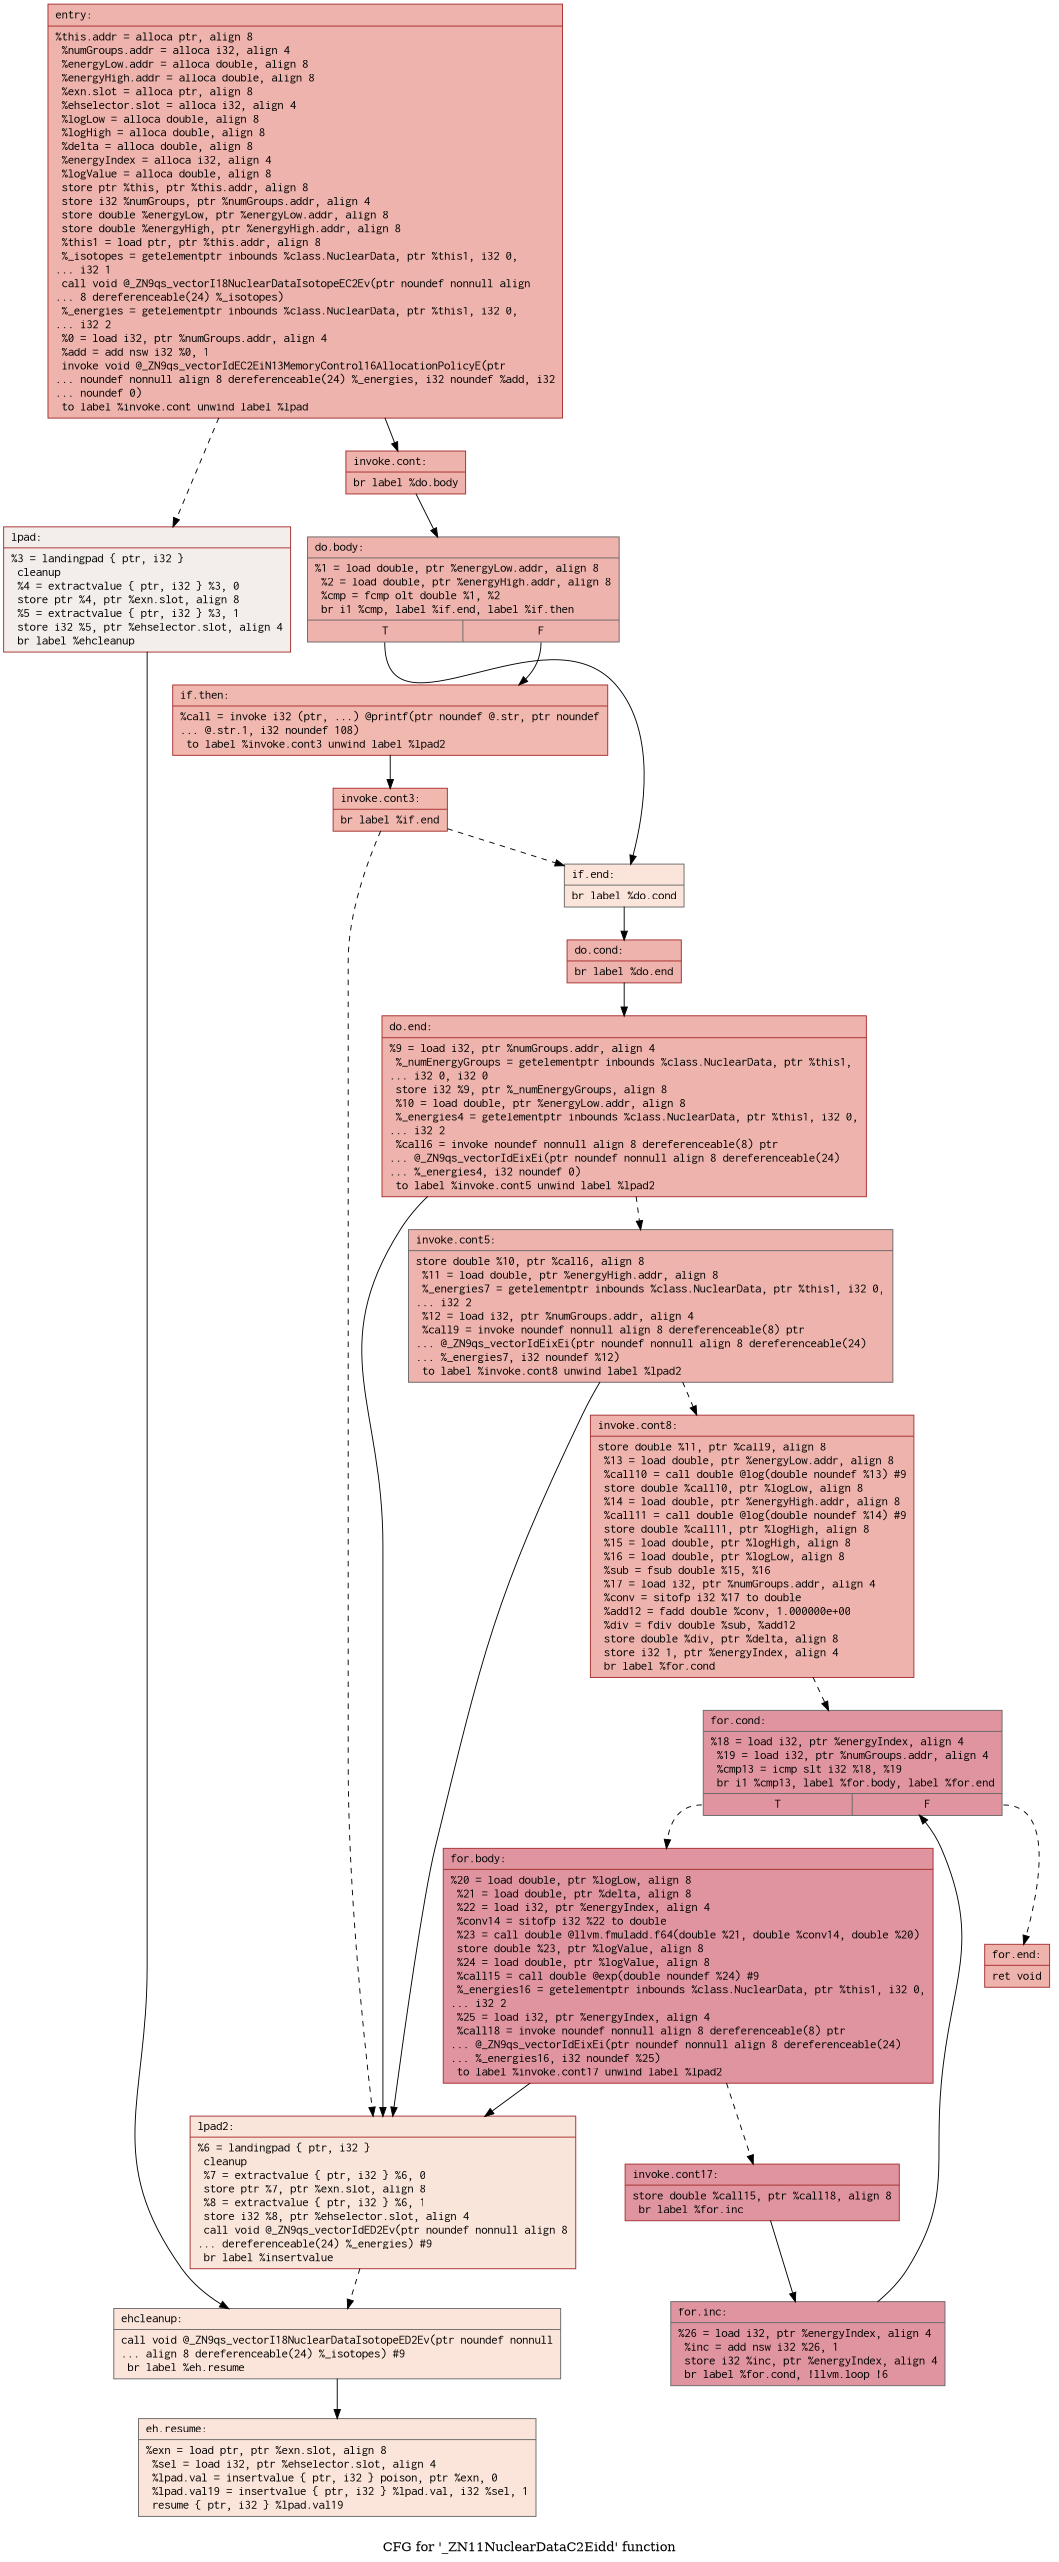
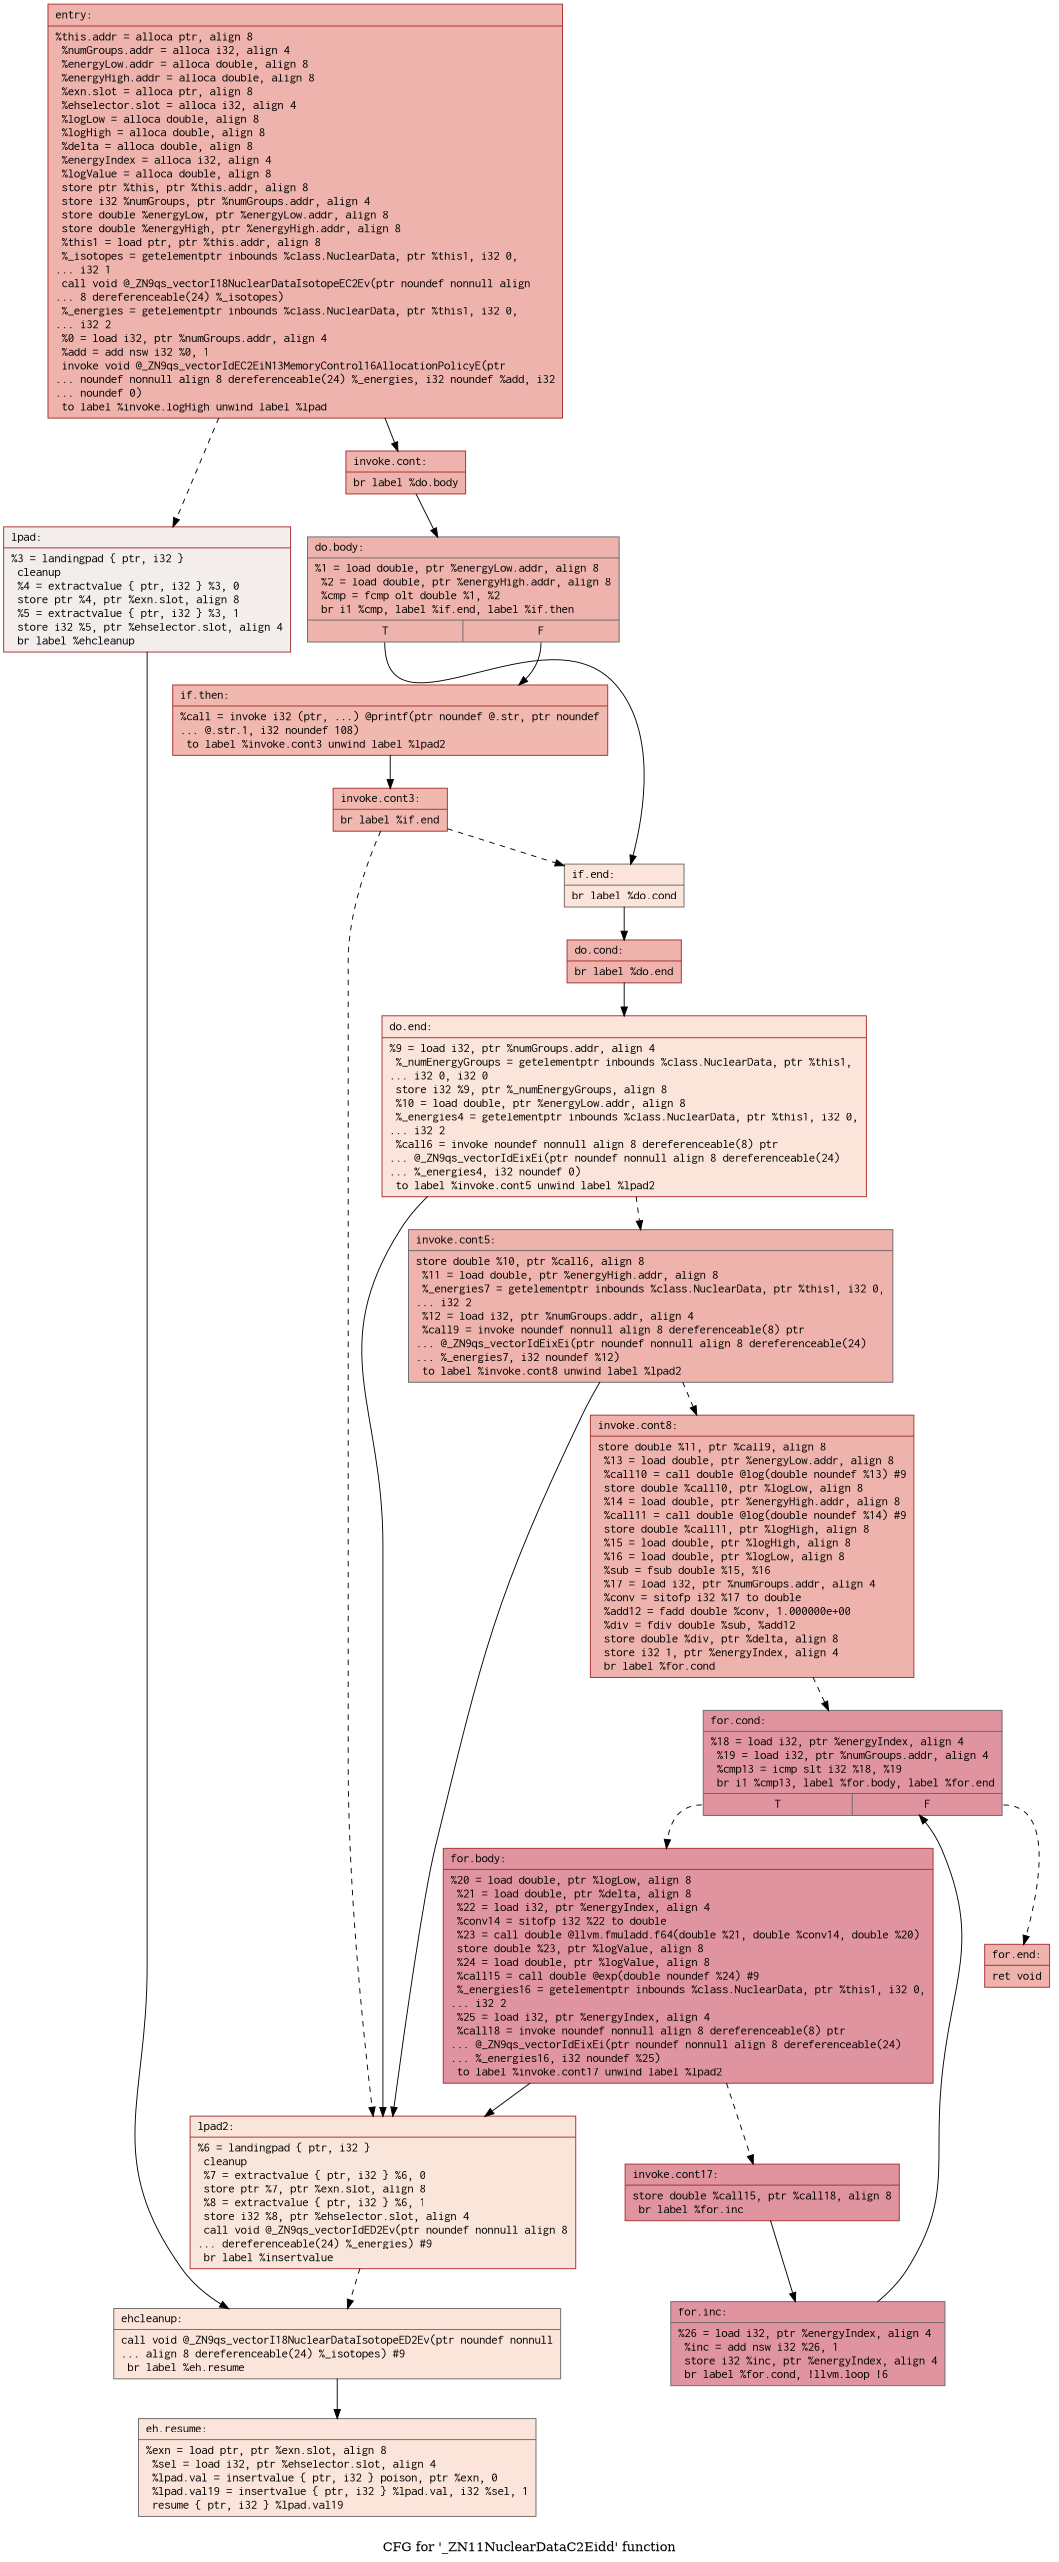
  digraph {
    label="CFG for '_ZN11NuclearDataC2Eidd' function"
    node [color=brown fillcolor="#d6524470" fontname=Courier shape=record style=filled]
    edge [style=solid]
-   n1 [label="{entry:\l|  %this.addr = alloca ptr, align 8\l  %numGroups.addr = alloca i32, align 4\l  %energyLow.addr = alloca double, align 8\l  %energyHigh.addr = alloca double, align 8\l  %exn.slot = alloca ptr, align 8\l  %ehselector.slot = alloca i32, align 4\l  %logLow = alloca double, align 8\l  %logHigh = alloca double, align 8\l  %delta = alloca double, align 8\l  %energyIndex = alloca i32, align 4\l  %logValue = alloca double, align 8\l  store ptr %this, ptr %this.addr, align 8\l  store i32 %numGroups, ptr %numGroups.addr, align 4\l  store double %energyLow, ptr %energyLow.addr, align 8\l  store double %energyHigh, ptr %energyHigh.addr, align 8\l  %this1 = load ptr, ptr %this.addr, align 8\l  %_isotopes = getelementptr inbounds %class.NuclearData, ptr %this1, i32 0,\l... i32 1\l  call void @_ZN9qs_vectorI18NuclearDataIsotopeEC2Ev(ptr noundef nonnull align\l... 8 dereferenceable(24) %_isotopes)\l  %_energies = getelementptr inbounds %class.NuclearData, ptr %this1, i32 0,\l... i32 2\l  %0 = load i32, ptr %numGroups.addr, align 4\l  %add = add nsw i32 %0, 1\l  invoke void @_ZN9qs_vectorIdEC2EiN13MemoryControl16AllocationPolicyE(ptr\l... noundef nonnull align 8 dereferenceable(24) %_energies, i32 noundef %add, i32\l... noundef 0)\l          to label %invoke.cont unwind label %lpad\l}"]
+   n1 [label="{entry:\l|  %this.addr = alloca ptr, align 8\l  %numGroups.addr = alloca i32, align 4\l  %energyLow.addr = alloca double, align 8\l  %energyHigh.addr = alloca double, align 8\l  %exn.slot = alloca ptr, align 8\l  %ehselector.slot = alloca i32, align 4\l  %logLow = alloca double, align 8\l  %logHigh = alloca double, align 8\l  %delta = alloca double, align 8\l  %energyIndex = alloca i32, align 4\l  %logValue = alloca double, align 8\l  store ptr %this, ptr %this.addr, align 8\l  store i32 %numGroups, ptr %numGroups.addr, align 4\l  store double %energyLow, ptr %energyLow.addr, align 8\l  store double %energyHigh, ptr %energyHigh.addr, align 8\l  %this1 = load ptr, ptr %this.addr, align 8\l  %_isotopes = getelementptr inbounds %class.NuclearData, ptr %this1, i32 0,\l... i32 1\l  call void @_ZN9qs_vectorI18NuclearDataIsotopeEC2Ev(ptr noundef nonnull align\l... 8 dereferenceable(24) %_isotopes)\l  %_energies = getelementptr inbounds %class.NuclearData, ptr %this1, i32 0,\l... i32 2\l  %0 = load i32, ptr %numGroups.addr, align 4\l  %add = add nsw i32 %0, 1\l  invoke void @_ZN9qs_vectorIdEC2EiN13MemoryControl16AllocationPolicyE(ptr\l... noundef nonnull align 8 dereferenceable(24) %_energies, i32 noundef %add, i32\l... noundef 0)\l          to label %invoke.logHigh unwind label %lpad\l}"]
    n2 [label="{invoke.cont:\l|  br label %do.body\l}"]
    n3 [fillcolor="#e5d8d170" label="{lpad:\l|  %3 = landingpad \{ ptr, i32 \}\l          cleanup\l  %4 = extractvalue \{ ptr, i32 \} %3, 0\l  store ptr %4, ptr %exn.slot, align 8\l  %5 = extractvalue \{ ptr, i32 \} %3, 1\l  store i32 %5, ptr %ehselector.slot, align 4\l  br label %ehcleanup\l}"]
    n4 [color=gray40 label="{do.body:\l|  %1 = load double, ptr %energyLow.addr, align 8\l  %2 = load double, ptr %energyHigh.addr, align 8\l  %cmp = fcmp olt double %1, %2\l  br i1 %cmp, label %if.end, label %if.then\l|{<s0>T|<s1>F}}"]
    n5 [color=gray40 fillcolor="#f5c1a970" label="{ehcleanup:\l|  call void @_ZN9qs_vectorI18NuclearDataIsotopeED2Ev(ptr noundef nonnull\l... align 8 dereferenceable(24) %_isotopes) #9\l  br label %eh.resume\l}"]
    n6 [color=gray40 fillcolor="#f5c1a970" label="{if.end:\l|  br label %do.cond\l}"]
    n7 [fillcolor="#dc5d4a70" label="{if.then:\l|  %call = invoke i32 (ptr, ...) @printf(ptr noundef @.str, ptr noundef\l... @.str.1, i32 noundef 108)\l          to label %invoke.cont3 unwind label %lpad2\l}"]
    n8 [color=gray40 fillcolor="#f5c1a970" label="{eh.resume:\l|  %exn = load ptr, ptr %exn.slot, align 8\l  %sel = load i32, ptr %ehselector.slot, align 4\l  %lpad.val = insertvalue \{ ptr, i32 \} poison, ptr %exn, 0\l  %lpad.val19 = insertvalue \{ ptr, i32 \} %lpad.val, i32 %sel, 1\l  resume \{ ptr, i32 \} %lpad.val19\l}"]
    n9 [label="{do.cond:\l|  br label %do.end\l}"]
    n10 [fillcolor="#dc5d4a70" label="{invoke.cont3:\l|  br label %if.end\l}"]
-   n11 [label="{do.end:\l|  %9 = load i32, ptr %numGroups.addr, align 4\l  %_numEnergyGroups = getelementptr inbounds %class.NuclearData, ptr %this1,\l... i32 0, i32 0\l  store i32 %9, ptr %_numEnergyGroups, align 8\l  %10 = load double, ptr %energyLow.addr, align 8\l  %_energies4 = getelementptr inbounds %class.NuclearData, ptr %this1, i32 0,\l... i32 2\l  %call6 = invoke noundef nonnull align 8 dereferenceable(8) ptr\l... @_ZN9qs_vectorIdEixEi(ptr noundef nonnull align 8 dereferenceable(24)\l... %_energies4, i32 noundef 0)\l          to label %invoke.cont5 unwind label %lpad2\l}"]
+   n11 [fillcolor="#f5c1a970" label="{do.end:\l|  %9 = load i32, ptr %numGroups.addr, align 4\l  %_numEnergyGroups = getelementptr inbounds %class.NuclearData, ptr %this1,\l... i32 0, i32 0\l  store i32 %9, ptr %_numEnergyGroups, align 8\l  %10 = load double, ptr %energyLow.addr, align 8\l  %_energies4 = getelementptr inbounds %class.NuclearData, ptr %this1, i32 0,\l... i32 2\l  %call6 = invoke noundef nonnull align 8 dereferenceable(8) ptr\l... @_ZN9qs_vectorIdEixEi(ptr noundef nonnull align 8 dereferenceable(24)\l... %_energies4, i32 noundef 0)\l          to label %invoke.cont5 unwind label %lpad2\l}"]
    n12 [fillcolor="#f4c5ad70" label="{lpad2:\l|  %6 = landingpad \{ ptr, i32 \}\l          cleanup\l  %7 = extractvalue \{ ptr, i32 \} %6, 0\l  store ptr %7, ptr %exn.slot, align 8\l  %8 = extractvalue \{ ptr, i32 \} %6, 1\l  store i32 %8, ptr %ehselector.slot, align 4\l  call void @_ZN9qs_vectorIdED2Ev(ptr noundef nonnull align 8\l... dereferenceable(24) %_energies) #9\l  br label %insertvalue\l}"]
    n13 [color=gray40 label="{invoke.cont5:\l|  store double %10, ptr %call6, align 8\l  %11 = load double, ptr %energyHigh.addr, align 8\l  %_energies7 = getelementptr inbounds %class.NuclearData, ptr %this1, i32 0,\l... i32 2\l  %12 = load i32, ptr %numGroups.addr, align 4\l  %call9 = invoke noundef nonnull align 8 dereferenceable(8) ptr\l... @_ZN9qs_vectorIdEixEi(ptr noundef nonnull align 8 dereferenceable(24)\l... %_energies7, i32 noundef %12)\l          to label %invoke.cont8 unwind label %lpad2\l}"]
    n14 [label="{invoke.cont8:\l|  store double %11, ptr %call9, align 8\l  %13 = load double, ptr %energyLow.addr, align 8\l  %call10 = call double @log(double noundef %13) #9\l  store double %call10, ptr %logLow, align 8\l  %14 = load double, ptr %energyHigh.addr, align 8\l  %call11 = call double @log(double noundef %14) #9\l  store double %call11, ptr %logHigh, align 8\l  %15 = load double, ptr %logHigh, align 8\l  %16 = load double, ptr %logLow, align 8\l  %sub = fsub double %15, %16\l  %17 = load i32, ptr %numGroups.addr, align 4\l  %conv = sitofp i32 %17 to double\l  %add12 = fadd double %conv, 1.000000e+00\l  %div = fdiv double %sub, %add12\l  store double %div, ptr %delta, align 8\l  store i32 1, ptr %energyIndex, align 4\l  br label %for.cond\l}"]
    n15 [color=gray40 fillcolor="#b70d2870" label="{for.cond:\l|  %18 = load i32, ptr %energyIndex, align 4\l  %19 = load i32, ptr %numGroups.addr, align 4\l  %cmp13 = icmp slt i32 %18, %19\l  br i1 %cmp13, label %for.body, label %for.end\l|{<s0>T|<s1>F}}"]
    n16 [fillcolor="#b70d2870" label="{for.body:\l|  %20 = load double, ptr %logLow, align 8\l  %21 = load double, ptr %delta, align 8\l  %22 = load i32, ptr %energyIndex, align 4\l  %conv14 = sitofp i32 %22 to double\l  %23 = call double @llvm.fmuladd.f64(double %21, double %conv14, double %20)\l  store double %23, ptr %logValue, align 8\l  %24 = load double, ptr %logValue, align 8\l  %call15 = call double @exp(double noundef %24) #9\l  %_energies16 = getelementptr inbounds %class.NuclearData, ptr %this1, i32 0,\l... i32 2\l  %25 = load i32, ptr %energyIndex, align 4\l  %call18 = invoke noundef nonnull align 8 dereferenceable(8) ptr\l... @_ZN9qs_vectorIdEixEi(ptr noundef nonnull align 8 dereferenceable(24)\l... %_energies16, i32 noundef %25)\l          to label %invoke.cont17 unwind label %lpad2\l}"]
    n17 [label="{for.end:\l|  ret void\l}"]
    n18 [fillcolor="#b70d2870" label="{invoke.cont17:\l|  store double %call15, ptr %call18, align 8\l  br label %for.inc\l}"]
    n19 [color=gray40 fillcolor="#b70d2870" label="{for.inc:\l|  %26 = load i32, ptr %energyIndex, align 4\l  %inc = add nsw i32 %26, 1\l  store i32 %inc, ptr %energyIndex, align 4\l  br label %for.cond, !llvm.loop !6\l}"]
    n1 -> n2
    n1 -> n3 [style=dashed]
    n2 -> n4
    n3 -> n5
    n4 -> n6 [tailport=s0]
    n4 -> n7 [tailport=s1]
    n5 -> n8
    n6 -> n9
    n7 -> n10
    n9 -> n11
    n10 -> n6 [style=dashed]
    n10 -> n12 [style=dashed]
    n11 -> n12
    n11 -> n13 [style=dashed]
    n12 -> n5 [style=dashed]
    n13 -> n12
    n13 -> n14 [style=dashed]
    n14 -> n15 [style=dashed]
    n15 -> n16 [style=dashed tailport=s0]
    n15 -> n17 [style=dashed tailport=s1]
    n16 -> n12
    n16 -> n18 [style=dashed]
    n18 -> n19
    n19 -> n15
  }
